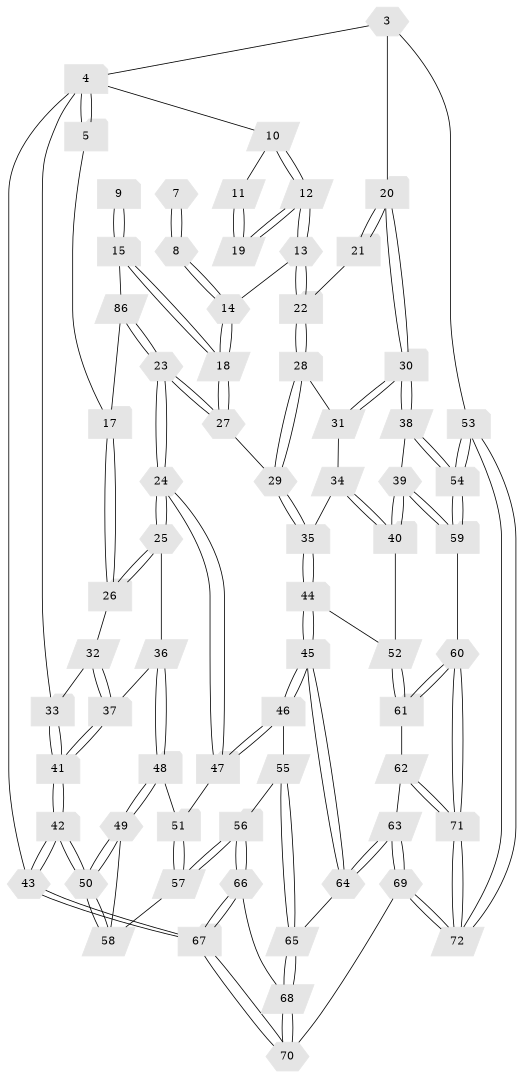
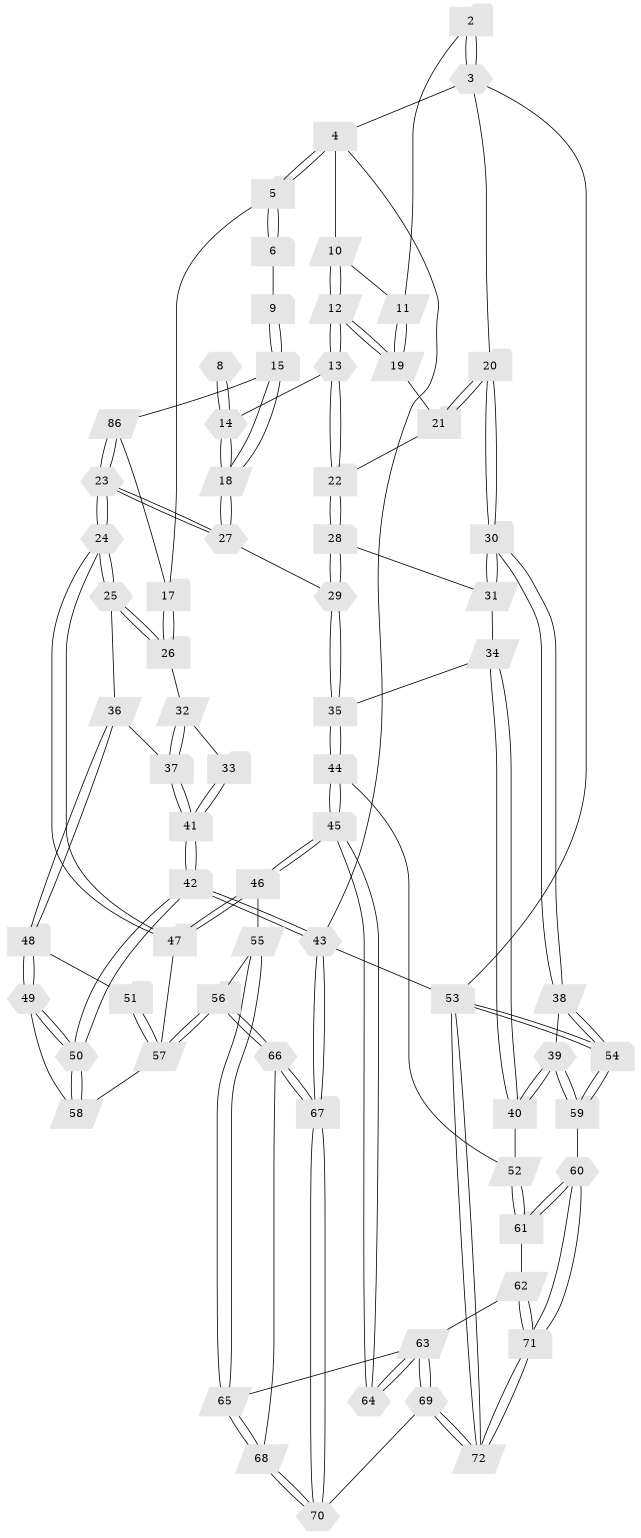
  graph {
    node [color=gray90 shape=parallelogram style=filled]
+   2 [shape=folder]
    3 [shape=hexagon]
    11
-   7 [shape=hexagon]
    8 [shape=hexagon]
    4 [shape=note]
    20 [shape=folder]
    53 [shape=note]
    19
    5 [shape=folder]
    33 [shape=folder]
    43 [shape=hexagon]
    10
    21 [shape=folder]
    30 [shape=folder]
    54 [shape=note]
    72
+   6 [shape=note]
    17 [shape=folder]
    41 [shape=note]
    67 [shape=folder]
    9 [shape=note]
    26 [shape=folder]
    15 [shape=note]
    14 [shape=hexagon]
    12
    18
    n28 [label=86]
    13 [shape=hexagon]
    22 [shape=folder]
    28 [shape=note]
    27 [shape=hexagon]
    23 [shape=hexagon]
    24 [shape=hexagon]
    32
    29 [shape=hexagon]
    31
    38
    25 [shape=hexagon]
    47 [shape=folder]
    36
    51 [shape=folder]
    37 [shape=note]
    48 [shape=folder]
    35 [shape=note]
    34
    44 [shape=note]
    39 [shape=hexagon]
    40 [shape=folder]
    42 [shape=note]
    52
    45 [shape=note]
    49 [shape=hexagon]
    59 [shape=folder]
    60 [shape=hexagon]
    61 [shape=folder]
    50 [shape=hexagon]
    58
    70 [shape=hexagon]
    46 [shape=note]
    64 [shape=hexagon]
    55
    65
    56 [shape=folder]
    57
    62
    66 [shape=hexagon]
    68
    71 [shape=note]
    63
    69 [shape=hexagon]
+   2 -- 3
+   2 -- 3
+   2 -- 11
    3 -- 4
    3 -- 20
    3 -- 53
    11 -- 19
    11 -- 19
-   7 -- 8
-   7 -- 8
    8 -- 14
    8 -- 14
    4 -- 5
    4 -- 5
-   4 -- 33
    4 -- 43
    4 -- 10
    20 -- 21
    20 -- 21
    20 -- 30
    20 -- 30
    53 -- 54
    53 -- 54
    53 -- 72
    53 -- 72
+   19 -- 21
+   5 -- 6
+   5 -- 6
    5 -- 17
    33 -- 41
    33 -- 41
+   43 -- 53
    43 -- 67
    43 -- 67
    10 -- 11
    10 -- 12
    10 -- 12
    21 -- 22
    30 -- 31
    30 -- 31
    30 -- 38
    30 -- 38
    54 -- 59
    54 -- 59
+   6 -- 9
    17 -- 26
    17 -- 26
    41 -- 42
    41 -- 42
    67 -- 70
    67 -- 70
    9 -- 15
    9 -- 15
    26 -- 32
    15 -- 18
    15 -- 18
    15 -- n28
    14 -- 18
    14 -- 18
    12 -- 19
    12 -- 19
    12 -- 13
    12 -- 13
    18 -- 27
    18 -- 27
    n28 -- 17
    n28 -- 23
    n28 -- 23
    13 -- 14
    13 -- 22
    13 -- 22
    22 -- 28
    22 -- 28
    28 -- 29
    28 -- 29
    28 -- 31
    27 -- 29
    23 -- 27
    23 -- 27
    23 -- 24
    23 -- 24
    24 -- 25
    24 -- 25
    24 -- 47
    24 -- 47
    32 -- 33
    32 -- 37
    32 -- 37
    29 -- 35
    29 -- 35
    31 -- 34
    38 -- 54
    38 -- 54
    38 -- 39
    25 -- 26
    25 -- 26
    25 -- 36
-   47 -- 51
+   47 -- 57
    36 -- 37
    36 -- 48
    36 -- 48
    51 -- 57
    51 -- 57
    37 -- 41
    37 -- 41
    48 -- 51
    48 -- 49
    48 -- 49
    35 -- 44
    35 -- 44
    34 -- 35
    34 -- 40
    34 -- 40
    44 -- 52
    44 -- 45
    44 -- 45
    39 -- 40
    39 -- 40
    39 -- 59
    39 -- 59
    40 -- 52
    42 -- 43
    42 -- 43
    42 -- 50
    42 -- 50
    52 -- 61
    52 -- 61
    45 -- 46
    45 -- 46
    45 -- 64
    45 -- 64
    49 -- 50
    49 -- 50
    49 -- 58
    59 -- 60
    60 -- 61
    60 -- 61
    60 -- 71
    60 -- 71
    61 -- 62
    50 -- 58
    50 -- 58
    46 -- 47
    46 -- 47
    46 -- 55
-   64 -- 65
+   63 -- 65
    55 -- 65
    55 -- 65
    55 -- 56
    65 -- 68
    65 -- 68
    56 -- 57
    56 -- 57
    56 -- 66
    56 -- 66
    57 -- 58
    62 -- 71
    62 -- 71
    62 -- 63
    66 -- 67
    66 -- 67
    66 -- 68
    68 -- 70
    68 -- 70
    71 -- 72
    71 -- 72
    63 -- 64
    63 -- 64
    63 -- 69
    63 -- 69
    69 -- 72
    69 -- 72
    69 -- 70
  }
